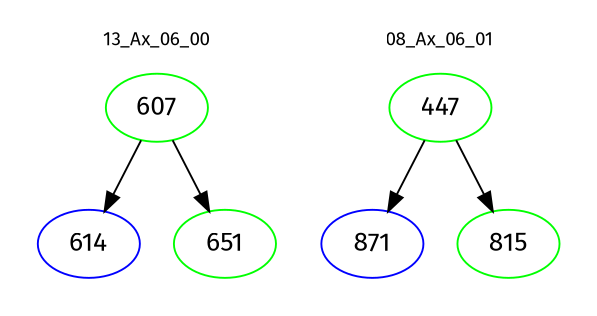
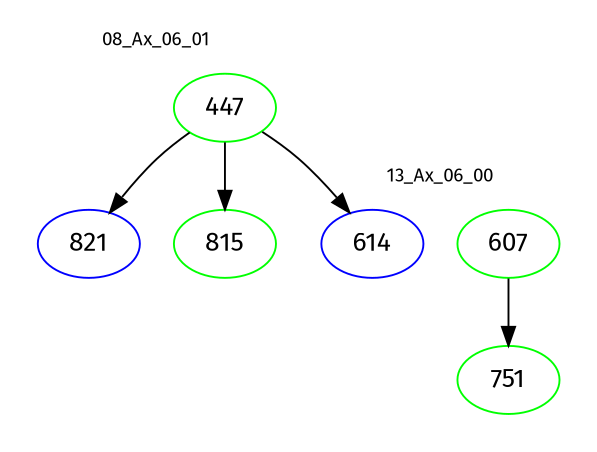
  digraph {
    fontname="Fira Sans"
    node [color=green fontname="Fira Sans"]
    edge [color=black fontname="Fira Sans"]
    n1 [label=607]
    n2 [color=blue label=614]
-   n3 [label=651]
+   n3 [label=751]
    n4 [label=447]
-   n5 [color=blue label=871]
+   n5 [color=blue label=821]
    n6 [label=815]
    subgraph cluster_1 {
      color=white
      fontsize=10
      label="13_Ax_06_00"
      n1
      n2
      n3
    }
    subgraph cluster_2 {
      color=white
      fontsize=10
      label="08_Ax_06_01"
      n4
      n5
      n6
    }
-   n1 -> n2
+   n4 -> n2
    n1 -> n3
    n4 -> n5
    n4 -> n6
  }
